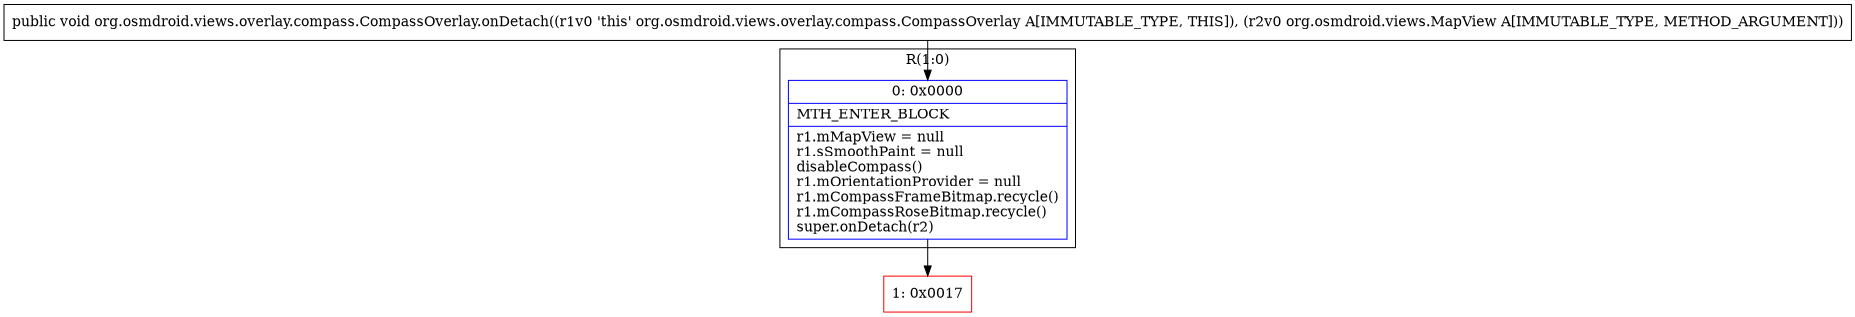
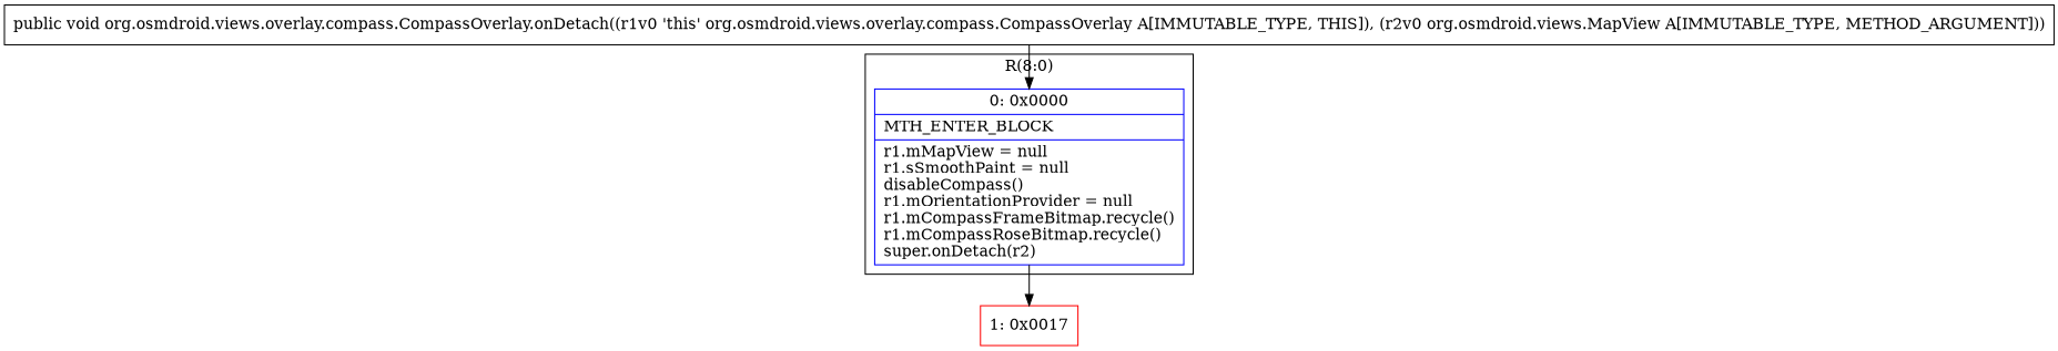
  digraph {
    fontname="DejaVu Serif"
    node [shape=record fontname="DejaVu Serif"]
    edge [fontname="DejaVu Serif"]
    n1 [color=blue label="{0\:\ 0x0000|MTH_ENTER_BLOCK\l|r1.mMapView = null\lr1.sSmoothPaint = null\ldisableCompass()\lr1.mOrientationProvider = null\lr1.mCompassFrameBitmap.recycle()\lr1.mCompassRoseBitmap.recycle()\lsuper.onDetach(r2)\l}"]
    n2 [color=red label="{1\:\ 0x0017}"]
    n3 [label="{public void org.osmdroid.views.overlay.compass.CompassOverlay.onDetach((r1v0 'this' org.osmdroid.views.overlay.compass.CompassOverlay A[IMMUTABLE_TYPE, THIS]), (r2v0 org.osmdroid.views.MapView A[IMMUTABLE_TYPE, METHOD_ARGUMENT])) }"]
    subgraph cluster_1 {
-     label="R(1:0)"
+     label="R(8:0)"
      n1
    }
    n1 -> n2
    n3 -> n1
  }
